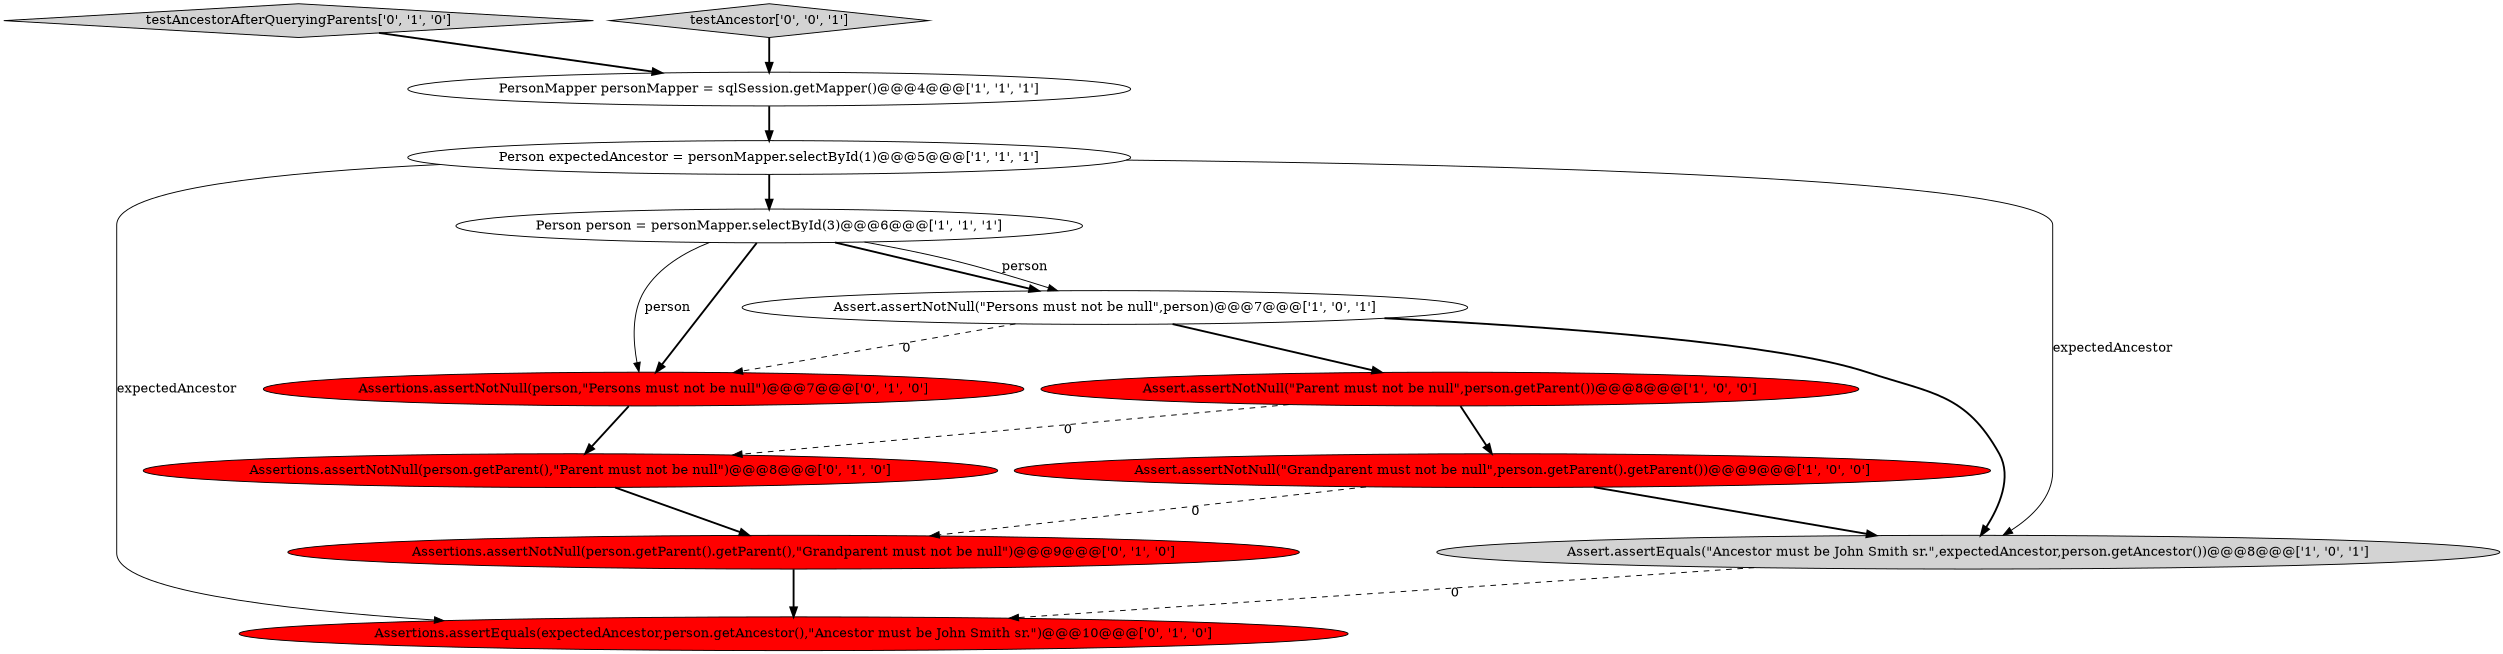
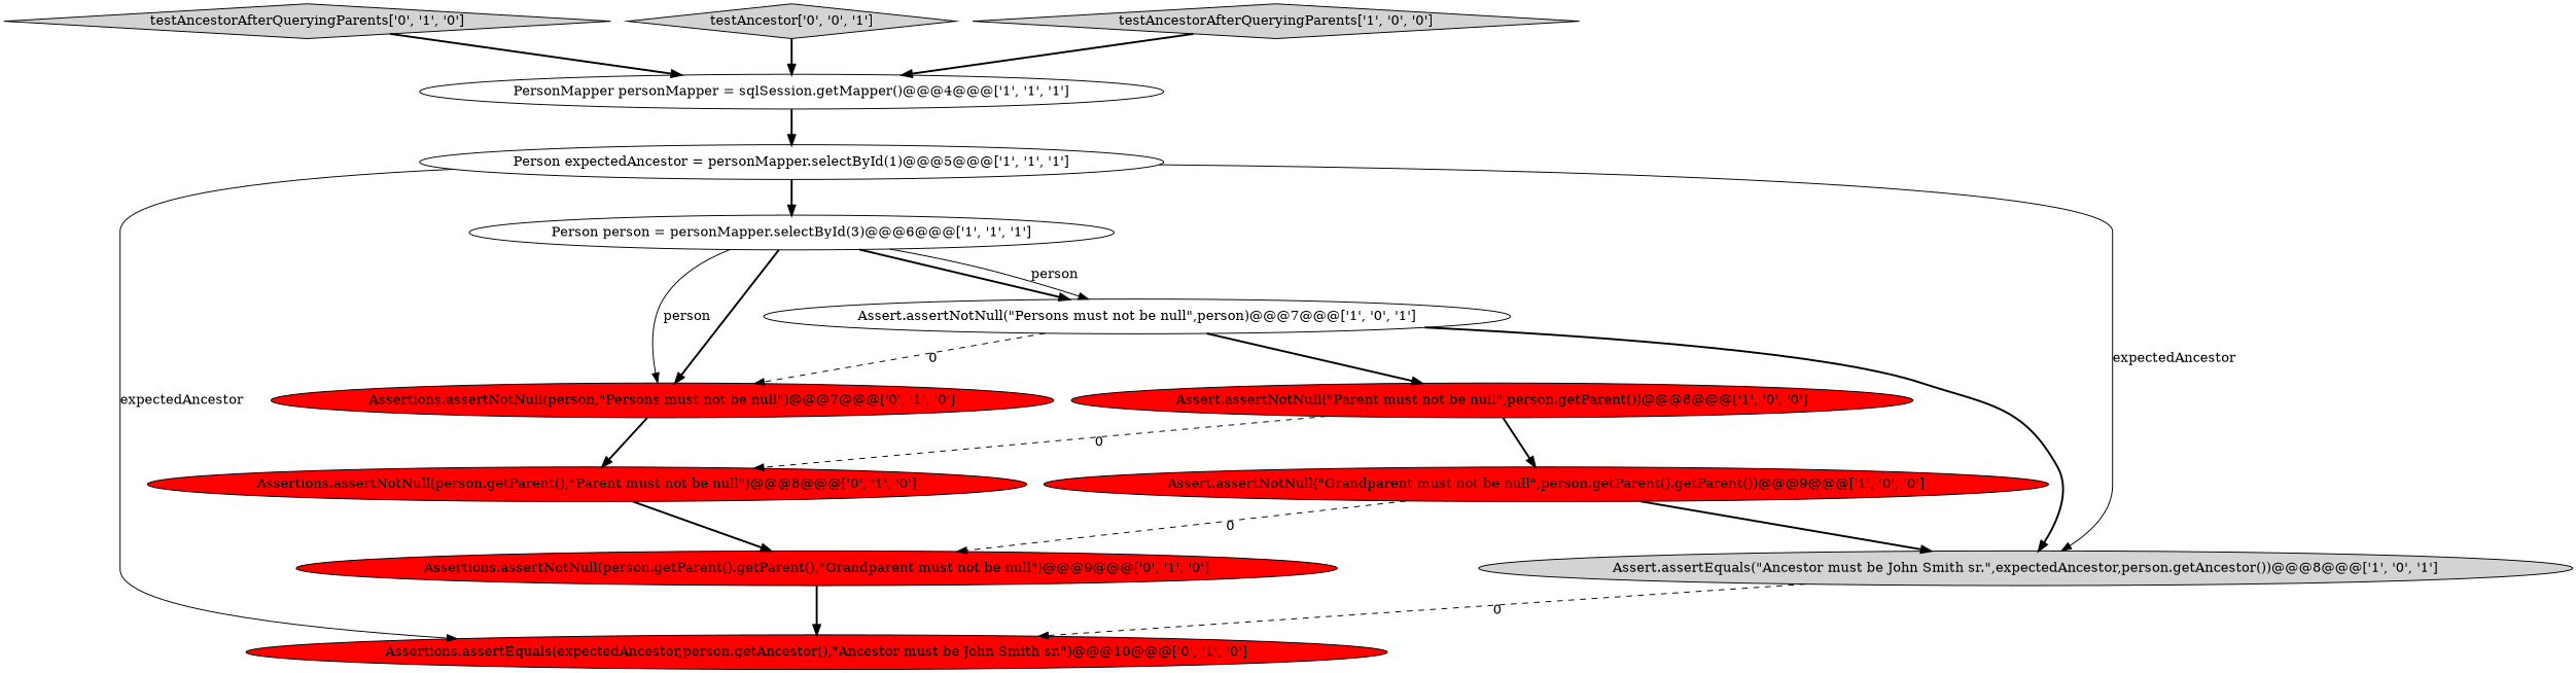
  digraph {
    node [fillcolor=red shape=ellipse style=filled]
    edge [style=bold]
    n1 [label="Assertions.assertEquals(expectedAncestor,person.getAncestor(),\"Ancestor must be John Smith sr.\")@@@10@@@['0', '1', '0']"]
    n2 [fillcolor=white label="Person person = personMapper.selectById(3)@@@6@@@['1', '1', '1']"]
    n3 [label="Assertions.assertNotNull(person,\"Persons must not be null\")@@@7@@@['0', '1', '0']"]
    n4 [fillcolor=white label="Assert.assertNotNull(\"Persons must not be null\",person)@@@7@@@['1', '0', '1']"]
    n5 [fillcolor=white label="Person expectedAncestor = personMapper.selectById(1)@@@5@@@['1', '1', '1']"]
    n6 [fillcolor=lightgray label="Assert.assertEquals(\"Ancestor must be John Smith sr.\",expectedAncestor,person.getAncestor())@@@8@@@['1', '0', '1']"]
    n7 [fillcolor=white label="PersonMapper personMapper = sqlSession.getMapper()@@@4@@@['1', '1', '1']"]
    n8 [label="Assert.assertNotNull(\"Grandparent must not be null\",person.getParent().getParent())@@@9@@@['1', '0', '0']"]
    n9 [label="Assertions.assertNotNull(person.getParent().getParent(),\"Grandparent must not be null\")@@@9@@@['0', '1', '0']"]
    n10 [label="Assert.assertNotNull(\"Parent must not be null\",person.getParent())@@@8@@@['1', '0', '0']"]
    n11 [label="Assertions.assertNotNull(person.getParent(),\"Parent must not be null\")@@@8@@@['0', '1', '0']"]
    n12 [fillcolor=lightgray label="testAncestorAfterQueryingParents['0', '1', '0']" shape=diamond]
    n13 [fillcolor=lightgray label="testAncestor['0', '0', '1']" shape=diamond]
+   n14 [fillcolor=lightgray label="testAncestorAfterQueryingParents['1', '0', '0']" shape=diamond]
    n2 -> n3
    n2 -> n3 [label=person style=solid]
    n2 -> n4
    n2 -> n4 [label=person style=solid]
    n3 -> n11
    n4 -> n3 [label=0 style=dashed]
    n4 -> n6
    n4 -> n10
    n5 -> n1 [label=expectedAncestor style=solid]
    n5 -> n2
    n5 -> n6 [label=expectedAncestor style=solid]
    n6 -> n1 [label=0 style=dashed]
    n7 -> n5
    n8 -> n6
    n8 -> n9 [label=0 style=dashed]
    n9 -> n1
    n10 -> n8
    n10 -> n11 [label=0 style=dashed]
    n11 -> n9
    n12 -> n7
    n13 -> n7
+   n14 -> n7
  }
